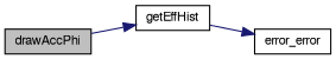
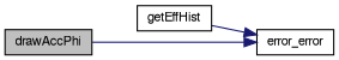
  digraph {
    rankdir=LR
    node [color=black fontname=FreeSans fontsize=10 shape=record]
    edge [color=midnightblue fontname=FreeSans fontsize=10 labelfontname=FreeSans labelfontsize=10 style=solid]
    n1 [fillcolor=grey75 fontcolor=black height=0.2 label=drawAccPhi style=filled width=0.4]
    n2 [height=0.2 label=getEffHist width=0.4]
    n3 [height=0.2 label=error_error width=0.4]
-   n1 -> n2
+   n1 -> n3
    n2 -> n3
  }
